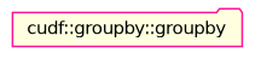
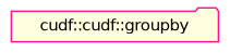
  digraph {
    rankdir=LR
-   n1 [color=deeppink fillcolor=lightyellow fontname=Helvetica fontsize=10 height=0.2 label="cudf::groupby::groupby" shape=folder style=filled width=0.4]
+   n1 [color=deeppink fillcolor=lightyellow fontname=Helvetica fontsize=10 height=0.2 label="cudf::cudf::groupby" shape=folder style=filled width=0.4]
  }
